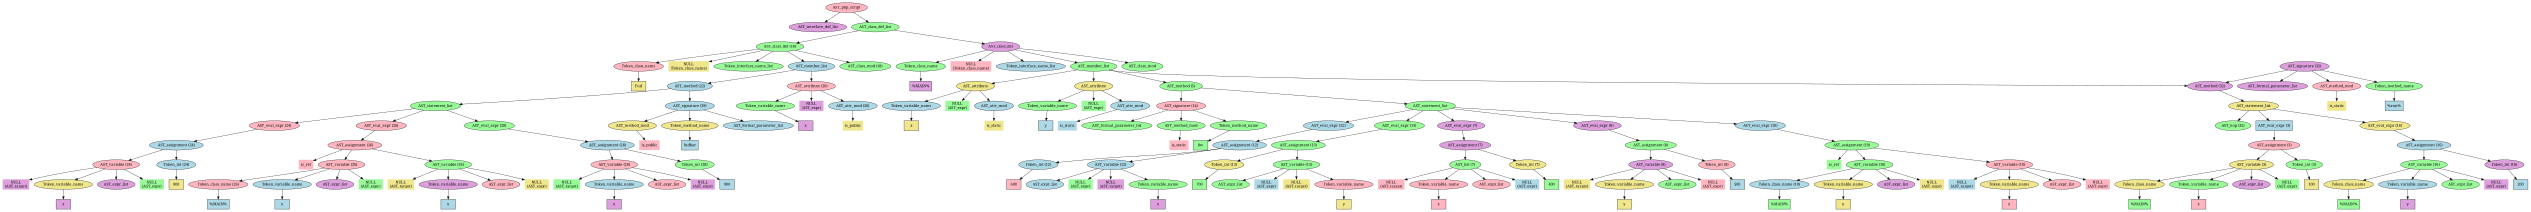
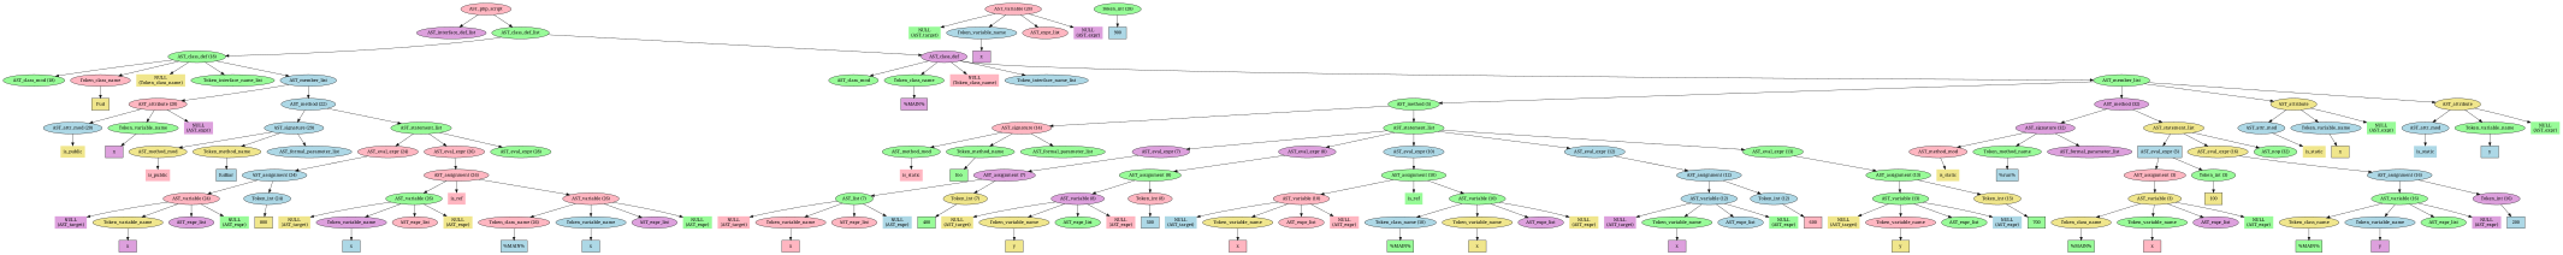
  digraph {
    fontname="Noto Serif"
    node [fillcolor=palegreen fontname="Noto Serif" style=filled]
    edge [fontname="Noto Serif"]
    n1 [fillcolor=lightpink label=AST_php_script]
    n2 [fillcolor=plum label=AST_interface_def_list]
    n3 [label=AST_class_def_list]
    n4 [label="AST_class_def (18)"]
    n5 [fillcolor=plum label=AST_class_def]
    n6 [label="AST_class_mod (18)"]
    n7 [fillcolor=lightpink label=Token_class_name]
    n8 [fillcolor=khaki label="NULL\n(Token_class_name)" shape=plaintext]
    n9 [label=Token_interface_name_list]
    n10 [fillcolor=lightblue label=AST_member_list]
    n11 [label=AST_class_mod]
    n12 [label=Token_class_name]
    n13 [fillcolor=lightpink label="NULL\n(Token_class_name)" shape=plaintext]
    n14 [fillcolor=lightblue label=Token_interface_name_list]
    n15 [label=AST_member_list]
    n16 [fillcolor=khaki label=Fud shape=box]
    n17 [fillcolor=lightpink label="AST_attribute (20)"]
    n18 [fillcolor=lightblue label="AST_method (22)"]
    n19 [fillcolor=lightblue label="AST_attr_mod (20)"]
    n20 [label=Token_variable_name]
    n21 [fillcolor=plum label="NULL\n(AST_expr)" shape=plaintext]
    n22 [fillcolor=lightblue label="AST_signature (29)"]
    n23 [label=AST_statement_list]
    n24 [fillcolor=khaki label=is_public shape=plaintext]
    n25 [fillcolor=plum label=x shape=box]
    n26 [fillcolor=khaki label=AST_method_mod]
    n27 [fillcolor=khaki label=Token_method_name]
    n28 [fillcolor=lightblue label=AST_formal_parameter_list]
    n29 [fillcolor=lightpink label="AST_eval_expr (24)"]
    n30 [fillcolor=lightpink label="AST_eval_expr (26)"]
    n31 [label="AST_eval_expr (28)"]
    n32 [fillcolor=lightpink label=is_public shape=plaintext]
    n33 [fillcolor=lightblue label=fudbar shape=box]
    n34 [fillcolor=lightblue label="AST_assignment (24)"]
    n35 [fillcolor=lightpink label="AST_assignment (26)"]
-   n36 [fillcolor=lightblue label="AST_assignment (28)"]
    n37 [fillcolor=lightpink label="AST_variable (24)"]
    n38 [fillcolor=lightblue label="Token_int (24)"]
    n39 [fillcolor=plum label="NULL\n(AST_target)" shape=plaintext]
    n40 [fillcolor=khaki label=Token_variable_name]
    n41 [fillcolor=plum label=AST_expr_list]
    n42 [label="NULL\n(AST_expr)" shape=plaintext]
    n43 [fillcolor=khaki label=800 shape=box]
    n44 [fillcolor=plum label=x shape=box]
    n45 [label="AST_variable (26)"]
    n46 [fillcolor=lightpink label=is_ref shape=plaintext]
    n47 [fillcolor=lightpink label="AST_variable (26)"]
    n48 [fillcolor=khaki label="NULL\n(AST_target)" shape=plaintext]
    n49 [fillcolor=plum label=Token_variable_name]
    n50 [fillcolor=lightpink label=AST_expr_list]
    n51 [fillcolor=khaki label="NULL\n(AST_expr)" shape=plaintext]
    n52 [fillcolor=lightpink label="Token_class_name (26)"]
    n53 [fillcolor=lightblue label=Token_variable_name]
    n54 [fillcolor=plum label=AST_expr_list]
    n55 [label="NULL\n(AST_expr)" shape=plaintext]
    n56 [fillcolor=lightblue label=x shape=box]
    n57 [fillcolor=lightblue label="%MAIN%" shape=box]
    n58 [fillcolor=lightblue label=x shape=box]
    n59 [fillcolor=lightpink label="AST_variable (28)"]
    n60 [label="Token_int (28)"]
    n61 [label="NULL\n(AST_target)" shape=plaintext]
    n62 [fillcolor=lightblue label=Token_variable_name]
    n63 [fillcolor=lightpink label=AST_expr_list]
    n64 [fillcolor=plum label="NULL\n(AST_expr)" shape=plaintext]
    n65 [fillcolor=lightblue label=900 shape=box]
    n66 [fillcolor=plum label=x shape=box]
    n67 [fillcolor=plum label="%MAIN%" shape=box]
    n68 [label="AST_method (5)"]
    n69 [fillcolor=plum label="AST_method (32)"]
    n70 [fillcolor=khaki label=AST_attribute]
    n71 [fillcolor=khaki label=AST_attribute]
    n72 [fillcolor=lightpink label="AST_signature (14)"]
    n73 [label=AST_statement_list]
    n74 [fillcolor=plum label="AST_signature (32)"]
    n75 [fillcolor=khaki label=AST_statement_list]
    n76 [fillcolor=lightblue label=AST_attr_mod]
    n77 [fillcolor=lightblue label=Token_variable_name]
    n78 [label="NULL\n(AST_expr)" shape=plaintext]
    n79 [fillcolor=lightblue label=AST_attr_mod]
    n80 [label=Token_variable_name]
    n81 [label="NULL\n(AST_expr)" shape=plaintext]
    n82 [label=AST_method_mod]
    n83 [label=Token_method_name]
    n84 [label=AST_formal_parameter_list]
    n85 [fillcolor=plum label="AST_eval_expr (7)"]
    n86 [fillcolor=plum label="AST_eval_expr (8)"]
    n87 [fillcolor=lightblue label="AST_eval_expr (10)"]
    n88 [fillcolor=lightblue label="AST_eval_expr (12)"]
    n89 [label="AST_eval_expr (13)"]
    n90 [fillcolor=lightpink label=is_static shape=plaintext]
    n91 [label=foo shape=box]
    n92 [fillcolor=plum label="AST_assignment (7)"]
    n93 [label="AST_assignment (8)"]
    n94 [label="AST_assignment (10)"]
    n95 [fillcolor=lightblue label="AST_assignment (12)"]
    n96 [label="AST_assignment (13)"]
    n97 [label="AST_list (7)"]
    n98 [fillcolor=khaki label="Token_int (7)"]
    n99 [fillcolor=lightpink label="NULL\n(AST_target)" shape=plaintext]
    n100 [fillcolor=lightpink label=Token_variable_name]
    n101 [fillcolor=lightpink label=AST_expr_list]
    n102 [fillcolor=lightblue label="NULL\n(AST_expr)" shape=plaintext]
    n103 [label=400 shape=box]
    n104 [fillcolor=lightpink label=x shape=box]
    n105 [fillcolor=plum label="AST_variable (8)"]
    n106 [fillcolor=lightpink label="Token_int (8)"]
    n107 [fillcolor=khaki label="NULL\n(AST_target)" shape=plaintext]
    n108 [fillcolor=khaki label=Token_variable_name]
    n109 [label=AST_expr_list]
    n110 [fillcolor=lightpink label="NULL\n(AST_expr)" shape=plaintext]
    n111 [fillcolor=lightblue label=500 shape=box]
    n112 [fillcolor=khaki label=y shape=box]
    n113 [fillcolor=lightpink label="AST_variable (10)"]
    n114 [label=is_ref shape=plaintext]
    n115 [label="AST_variable (10)"]
    n116 [fillcolor=lightblue label="NULL\n(AST_target)" shape=plaintext]
    n117 [fillcolor=khaki label=Token_variable_name]
    n118 [fillcolor=lightpink label=AST_expr_list]
    n119 [fillcolor=lightpink label="NULL\n(AST_expr)" shape=plaintext]
    n120 [fillcolor=lightblue label="Token_class_name (10)"]
    n121 [fillcolor=khaki label=Token_variable_name]
    n122 [fillcolor=plum label=AST_expr_list]
    n123 [fillcolor=khaki label="NULL\n(AST_expr)" shape=plaintext]
    n124 [fillcolor=lightpink label=x shape=box]
    n125 [label="%MAIN%" shape=box]
    n126 [fillcolor=khaki label=x shape=box]
    n127 [fillcolor=lightblue label="AST_variable (12)"]
    n128 [fillcolor=lightblue label="Token_int (12)"]
    n129 [fillcolor=plum label="NULL\n(AST_target)" shape=plaintext]
    n130 [label=Token_variable_name]
    n131 [fillcolor=lightblue label=AST_expr_list]
    n132 [label="NULL\n(AST_expr)" shape=plaintext]
    n133 [fillcolor=lightpink label=600 shape=box]
    n134 [fillcolor=plum label=x shape=box]
    n135 [label="AST_variable (13)"]
    n136 [fillcolor=khaki label="Token_int (13)"]
    n137 [fillcolor=khaki label="NULL\n(AST_target)" shape=plaintext]
    n138 [fillcolor=lightpink label=Token_variable_name]
    n139 [label=AST_expr_list]
    n140 [fillcolor=lightblue label="NULL\n(AST_expr)" shape=plaintext]
    n141 [label=700 shape=box]
    n142 [fillcolor=khaki label=y shape=box]
    n143 [fillcolor=lightpink label=AST_method_mod]
    n144 [label=Token_method_name]
    n145 [fillcolor=plum label=AST_formal_parameter_list]
    n146 [fillcolor=lightblue label="AST_eval_expr (3)" shape=box]
    n147 [fillcolor=khaki label="AST_eval_expr (16)"]
    n148 [label="AST_nop (32)"]
    n149 [fillcolor=khaki label=is_static shape=plaintext]
    n150 [fillcolor=lightblue label="%run%" shape=box]
    n151 [fillcolor=lightpink label="AST_assignment (3)"]
    n152 [fillcolor=lightblue label="AST_assignment (16)"]
    n153 [fillcolor=khaki label="AST_variable (3)"]
    n154 [label="Token_int (3)"]
    n155 [fillcolor=khaki label=Token_class_name]
    n156 [label=Token_variable_name]
    n157 [fillcolor=plum label=AST_expr_list]
    n158 [label="NULL\n(AST_expr)" shape=plaintext]
    n159 [fillcolor=khaki label=100 shape=box]
    n160 [label="%MAIN%" shape=box]
    n161 [fillcolor=lightpink label=x shape=box]
    n162 [label="AST_variable (16)"]
    n163 [fillcolor=plum label="Token_int (16)"]
    n164 [fillcolor=khaki label=Token_class_name]
    n165 [fillcolor=lightblue label=Token_variable_name]
    n166 [label=AST_expr_list]
    n167 [fillcolor=plum label="NULL\n(AST_expr)" shape=plaintext]
    n168 [fillcolor=lightblue label=200 shape=box]
    n169 [label="%MAIN%" shape=box]
    n170 [fillcolor=plum label=y shape=box]
    n171 [fillcolor=khaki label=is_static shape=plaintext]
    n172 [fillcolor=khaki label=x shape=box]
    n173 [fillcolor=lightblue label=is_static shape=plaintext]
    n174 [fillcolor=lightblue label=y shape=box]
    n1 -> n2
    n1 -> n3
    n3 -> n4
    n3 -> n5
    n4 -> n6
    n4 -> n7
    n4 -> n8
    n4 -> n9
    n4 -> n10
    n5 -> n11
    n5 -> n12
    n5 -> n13
    n5 -> n14
    n5 -> n15
    n7 -> n16
    n10 -> n17
    n10 -> n18
    n12 -> n67
    n15 -> n68
    n15 -> n69
    n15 -> n70
    n15 -> n71
    n17 -> n19
    n17 -> n20
    n17 -> n21
    n18 -> n22
    n18 -> n23
    n19 -> n24
    n20 -> n25
    n22 -> n26
    n22 -> n27
    n22 -> n28
    n23 -> n29
    n23 -> n30
    n23 -> n31
    n26 -> n32
    n27 -> n33
    n29 -> n34
    n30 -> n35
-   n31 -> n36
    n34 -> n37
    n34 -> n38
    n35 -> n45
    n35 -> n46
    n35 -> n47
-   n36 -> n59
-   n36 -> n60
    n37 -> n39
    n37 -> n40
    n37 -> n41
    n37 -> n42
    n38 -> n43
    n40 -> n44
    n45 -> n48
    n45 -> n49
    n45 -> n50
    n45 -> n51
    n47 -> n52
    n47 -> n53
    n47 -> n54
    n47 -> n55
    n49 -> n56
    n52 -> n57
    n53 -> n58
    n59 -> n61
    n59 -> n62
    n59 -> n63
    n59 -> n64
    n60 -> n65
    n62 -> n66
    n68 -> n72
    n68 -> n73
-   n74 -> n69
+   n69 -> n74
    n69 -> n75
    n70 -> n76
    n70 -> n77
    n70 -> n78
    n71 -> n79
    n71 -> n80
    n71 -> n81
    n72 -> n82
    n72 -> n83
    n72 -> n84
    n73 -> n85
    n73 -> n86
    n73 -> n87
    n73 -> n88
    n73 -> n89
    n74 -> n143
    n74 -> n144
    n74 -> n145
    n75 -> n146
    n75 -> n147
    n75 -> n148
    n76 -> n171
    n77 -> n172
    n79 -> n173
    n80 -> n174
    n82 -> n90
    n83 -> n91
    n85 -> n92
    n86 -> n93
    n87 -> n94
    n88 -> n95
    n89 -> n96
    n92 -> n97
    n92 -> n98
    n93 -> n105
    n93 -> n106
    n94 -> n113
    n94 -> n114
    n94 -> n115
    n95 -> n127
    n95 -> n128
    n96 -> n135
    n96 -> n136
    n97 -> n99
    n97 -> n100
    n97 -> n101
    n97 -> n102
    n98 -> n103
    n100 -> n104
    n105 -> n107
    n105 -> n108
    n105 -> n109
    n105 -> n110
    n106 -> n111
    n108 -> n112
    n113 -> n116
    n113 -> n117
    n113 -> n118
    n113 -> n119
    n115 -> n120
    n115 -> n121
    n115 -> n122
    n115 -> n123
    n117 -> n124
    n120 -> n125
    n121 -> n126
    n127 -> n129
    n127 -> n130
    n127 -> n131
    n127 -> n132
    n128 -> n133
    n130 -> n134
    n135 -> n137
    n135 -> n138
    n135 -> n139
    n135 -> n140
    n136 -> n141
    n138 -> n142
    n143 -> n149
    n144 -> n150
    n146 -> n151
    n147 -> n152
    n151 -> n153
-   n151 -> n154
+   n146 -> n154
    n152 -> n162
    n152 -> n163
    n153 -> n155
    n153 -> n156
    n153 -> n157
    n153 -> n158
    n154 -> n159
    n155 -> n160
    n156 -> n161
    n162 -> n164
    n162 -> n165
    n162 -> n166
    n162 -> n167
    n163 -> n168
    n164 -> n169
    n165 -> n170
  }
